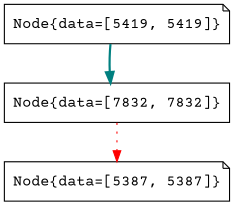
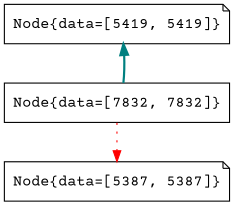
  digraph {
    fontname="Courier Prime"
    node [fontname="Courier Prime" shape=note]
    edge [fontname="Courier Prime"]
    n1 [label="Node{data=[5419, 5419]}"]
    n2 [label="Node{data=[7832, 7832]}" shape=box]
    n3 [label="Node{data=[5387, 5387]}"]
-   n1 -> n2 [color=teal style=bold]
+   n2 -> n1 [color=teal style=bold]
    n2 -> n3 [color=red style=dotted]
  }
